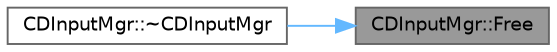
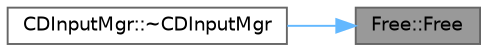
  digraph {
    rankdir=RL
    node [fontname=Helvetica fontsize=10 shape=box style=filled]
-   n1 [color=gray40 fillcolor=grey60 fontcolor=black height=0.2 label="CDInputMgr::Free" width=0.4]
+   n1 [color=gray40 fillcolor=grey60 fontcolor=black height=0.2 label="Free::Free" width=0.4]
    n2 [color=grey40 fillcolor=white height=0.2 label="CDInputMgr::~CDInputMgr" width=0.4]
    n1 -> n2 [color=steelblue1 dir=back fontname=Helvetica fontsize=10 labelfontname=Helvetica labelfontsize=10 style=solid]
  }
